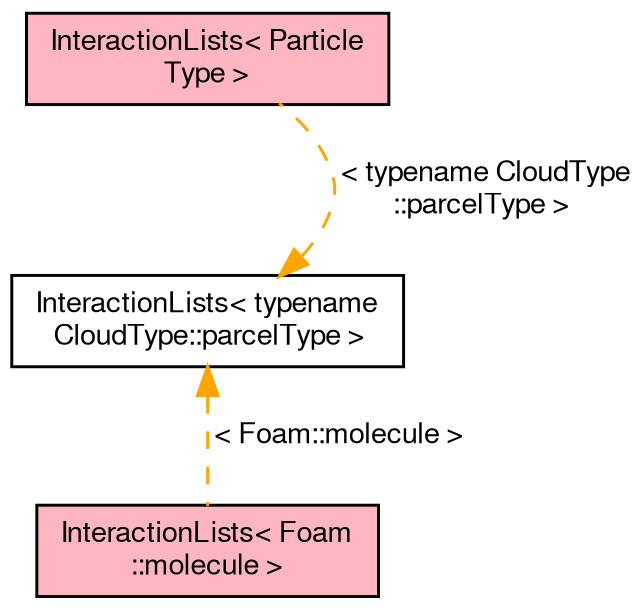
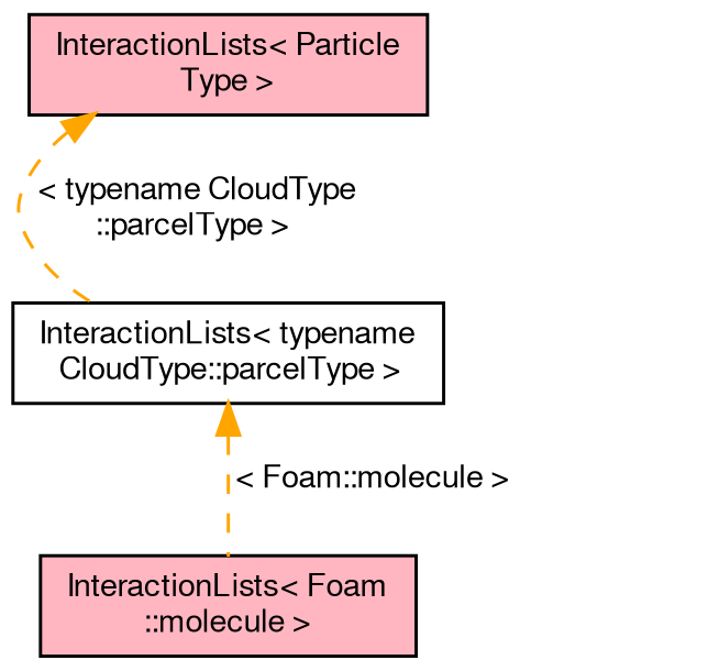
  digraph {
    rankdir=TB
    node [color=black fillcolor=lightpink fontname=FreeSans fontsize=10 shape=record style=filled]
    edge [color=orange dir=back fontname=FreeSans fontsize=10 labelfontname=FreeSans labelfontsize=10 style=dashed]
    n1 [fontcolor=black height=0.2 label="InteractionLists\< Particle\lType \>" width=0.4]
    n2 [fillcolor=white height=0.2 label="InteractionLists\< typename\l CloudType::parcelType \>" width=0.4]
    n3 [height=0.2 label="InteractionLists\< Foam\l::molecule \>" width=0.4]
-   n2 -> n1 [label=" \< typename CloudType\l::parcelType \>"]
+   n1 -> n2 [label=" \< typename CloudType\l::parcelType \>"]
    n2 -> n3 [label=" \< Foam::molecule \>"]
  }
